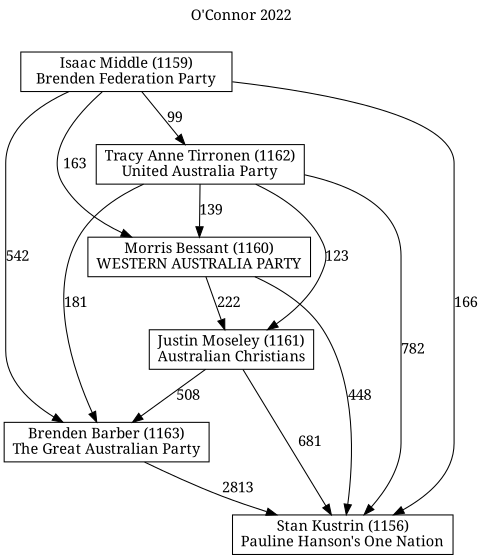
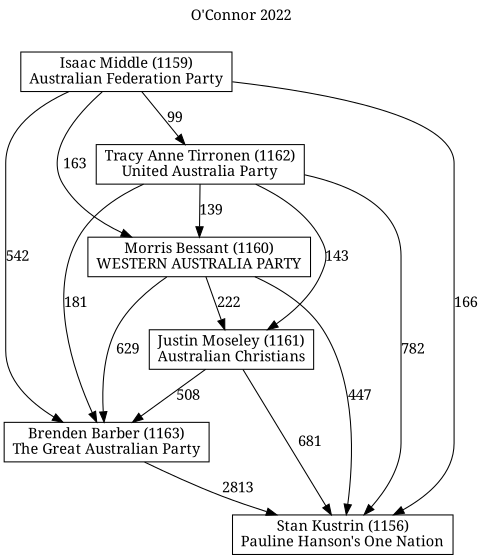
  digraph {
    fontname="Noto Serif"
    label="O'Connor 2022"
    labelloc=t
    mclimit=10
    node [fontname="Noto Serif" shape=box]
    edge [fontname="Noto Serif"]
    n1 [label="Justin Moseley (1161)\nAustralian Christians"]
    n2 [label="Brenden Barber (1163)\nThe Great Australian Party"]
    n3 [label="Stan Kustrin (1156)\nPauline Hanson's One Nation"]
    n4 [label="Morris Bessant (1160)\nWESTERN AUSTRALIA PARTY"]
    n5 [label="Tracy Anne Tirronen (1162)\nUnited Australia Party"]
-   n6 [label="Isaac Middle (1159)\nBrenden Federation Party"]
+   n6 [label="Isaac Middle (1159)\nAustralian Federation Party"]
    n1 -> n2 [label=508]
    n1 -> n3 [label=681]
    n2 -> n3 [label=2813]
    n4 -> n1 [label=222]
-   n4 -> n3 [label=448]
-   n5 -> n1 [label=123]
+   n4 -> n2 [label=629]
+   n4 -> n3 [label=447]
+   n5 -> n1 [label=143]
    n5 -> n2 [label=181]
    n5 -> n3 [label=782]
    n5 -> n4 [label=139]
    n6 -> n2 [label=542]
    n6 -> n3 [label=166]
    n6 -> n4 [label=163]
    n6 -> n5 [label=99]
  }
